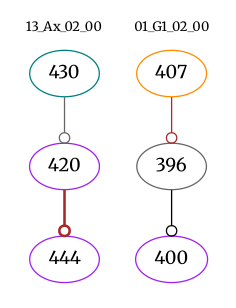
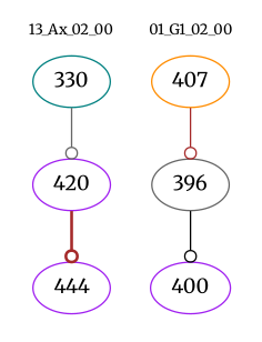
  digraph {
    fontname=Merriweather
    node [color=purple fontname=Merriweather]
    edge [arrowhead=odot color=brown fontname=Merriweather style=solid]
-   n1 [color=teal label=430]
+   n1 [color=teal label=330]
    n2 [label=420]
    n3 [label=444]
    n4 [color=darkorange label=407]
    n5 [color=gray40 label=396]
    n6 [label=400]
    subgraph cluster_1 {
      color=white
      fontsize=10
      label="13_Ax_02_00"
      n1
      n2
      n3
    }
    subgraph cluster_2 {
      color=white
      fontsize=10
      label="01_G1_02_00"
      n4
      n5
      n6
    }
    n1 -> n2 [color=gray40]
    n2 -> n3 [style=bold]
    n4 -> n5
    n5 -> n6 [color=black]
  }
